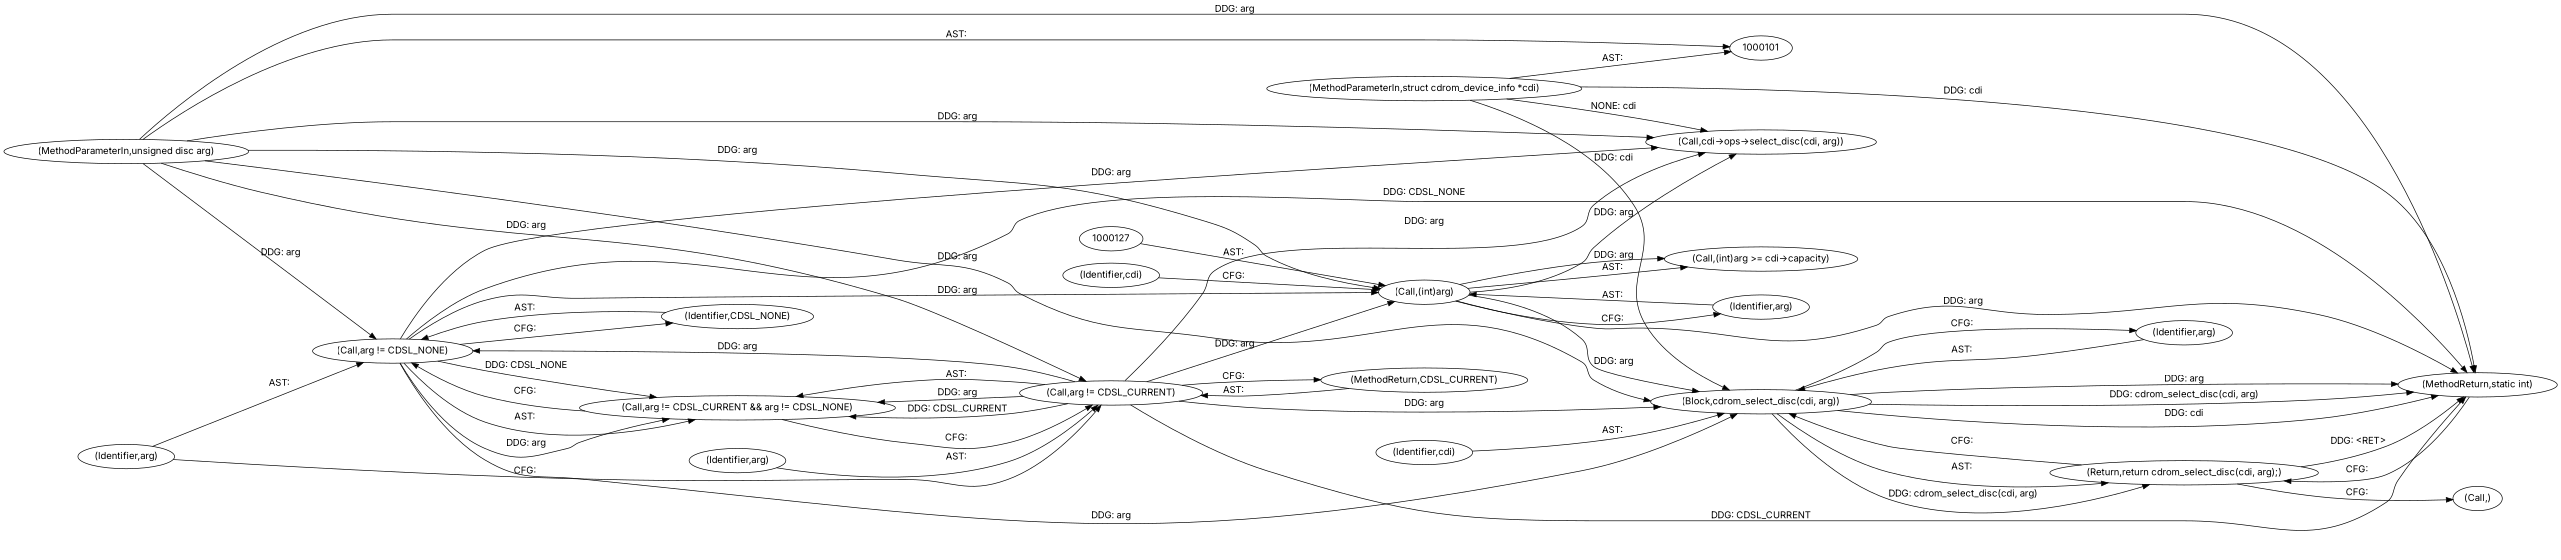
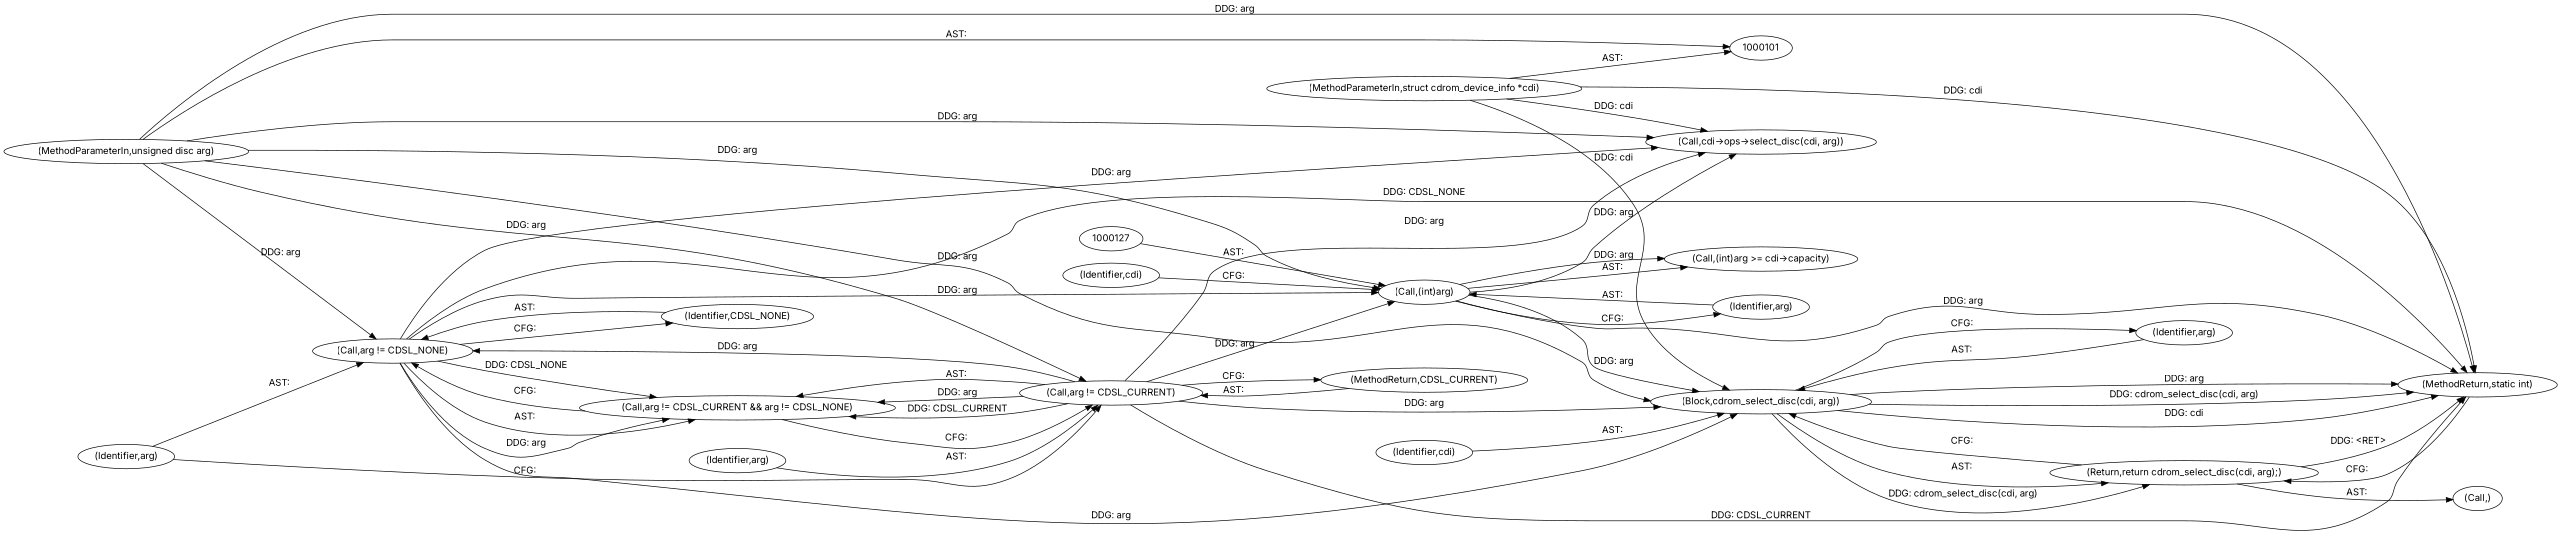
  digraph {
    fontname=Inter
    rankdir=LR
    node [fontname=Inter]
    edge [fontname=Inter]
    n1 [label="(Block,cdrom_select_disc(cdi, arg))"]
    n2 [label="(Return,return cdrom_select_disc(cdi, arg);)"]
    n3 [label="(Identifier,arg)"]
    n4 [label="(MethodReturn,static int)"]
    n5 [label="(Call,)"]
    n6 [label="(MethodParameterIn,struct cdrom_device_info *cdi)"]
    n7 [label="(Call,cdi->ops->select_disc(cdi, arg))"]
    1000101
    n9 [label="(Call,arg != CDSL_NONE)"]
    n10 [label="(Call,(int)arg)"]
    n11 [label="(Call,arg != CDSL_CURRENT && arg != CDSL_NONE)"]
    n12 [label="(Identifier,CDSL_NONE)"]
    n13 [label="(Identifier,arg)"]
    n14 [label="(Call,(int)arg >= cdi->capacity)"]
    n15 [label="(Call,arg != CDSL_CURRENT)"]
    n16 [label="(MethodReturn,CDSL_CURRENT)"]
    n17 [label="(MethodParameterIn,unsigned disc arg)"]
    n18 [label="(Identifier,cdi)"]
    n19 [label="(Identifier,cdi)"]
    n20 [label="(Identifier,arg)"]
    n21 [label="(Identifier,arg)"]
    1000127
    n1 -> n2 [label="AST: "]
    n1 -> n2 [label="DDG: cdrom_select_disc(cdi, arg)"]
    n1 -> n3 [label="CFG: "]
    n1 -> n4 [label="DDG: arg"]
    n1 -> n4 [label="DDG: cdrom_select_disc(cdi, arg)"]
    n1 -> n4 [label="DDG: cdi"]
    n2 -> n1 [label="CFG: "]
    n2 -> n4 [label="DDG: <RET>"]
-   n2 -> n5 [label="CFG: "]
+   n2 -> n5 [label="AST: "]
    n3 -> n1 [label="AST: "]
    n4 -> n2 [label="CFG: "]
    n6 -> n1 [label="DDG: cdi"]
    n6 -> n4 [label="DDG: cdi"]
-   n6 -> n7 [label="NONE: cdi"]
+   n6 -> n7 [label="DDG: cdi"]
    n6 -> 1000101 [label="AST: "]
    n9 -> n1 [label="DDG: arg"]
    n9 -> n4 [label="DDG: CDSL_NONE"]
    n9 -> n7 [label="DDG: arg"]
    n9 -> n10 [label="DDG: arg"]
    n9 -> n11 [label="AST: "]
    n9 -> n11 [label="DDG: arg"]
    n9 -> n11 [label="DDG: CDSL_NONE"]
    n9 -> n12 [label="CFG: "]
    n10 -> n1 [label="DDG: arg"]
    n10 -> n4 [label="DDG: arg"]
    n10 -> n7 [label="DDG: arg"]
    n10 -> n13 [label="CFG: "]
    n10 -> n14 [label="AST: "]
    n10 -> n14 [label="DDG: arg"]
    n11 -> n9 [label="CFG: "]
    n11 -> n15 [label="CFG: "]
    n12 -> n9 [label="AST: "]
    n13 -> n10 [label="AST: "]
    n15 -> n1 [label="DDG: arg"]
    n15 -> n4 [label="DDG: CDSL_CURRENT"]
    n15 -> n7 [label="DDG: arg"]
    n15 -> n9 [label="DDG: arg"]
    n15 -> n10 [label="DDG: arg"]
    n15 -> n11 [label="AST: "]
    n15 -> n11 [label="DDG: arg"]
    n15 -> n11 [label="DDG: CDSL_CURRENT"]
    n15 -> n16 [label="CFG: "]
    n16 -> n15 [label="AST: "]
    n17 -> n1 [label="DDG: arg"]
    n17 -> n4 [label="DDG: arg"]
    n17 -> n7 [label="DDG: arg"]
    n17 -> 1000101 [label="AST: "]
    n17 -> n9 [label="DDG: arg"]
    n17 -> n10 [label="DDG: arg"]
    n17 -> n15 [label="DDG: arg"]
    n18 -> n1 [label="AST: "]
    n19 -> n10 [label="CFG: "]
    n20 -> n9 [label="AST: "]
    n20 -> n15 [label="CFG: "]
    n21 -> n15 [label="AST: "]
    1000127 -> n10 [label="AST: "]
  }
